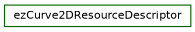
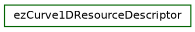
  digraph {
    rankdir=LR
-   n1 [color=darkgreen fillcolor=white fontname=Helvetica fontsize=10 height=0.2 label=ezCurve2DResourceDescriptor shape=record style=filled width=0.4]
+   n1 [color=darkgreen fillcolor=white fontname=Helvetica fontsize=10 height=0.2 label=ezCurve1DResourceDescriptor shape=record style=filled width=0.4]
  }
